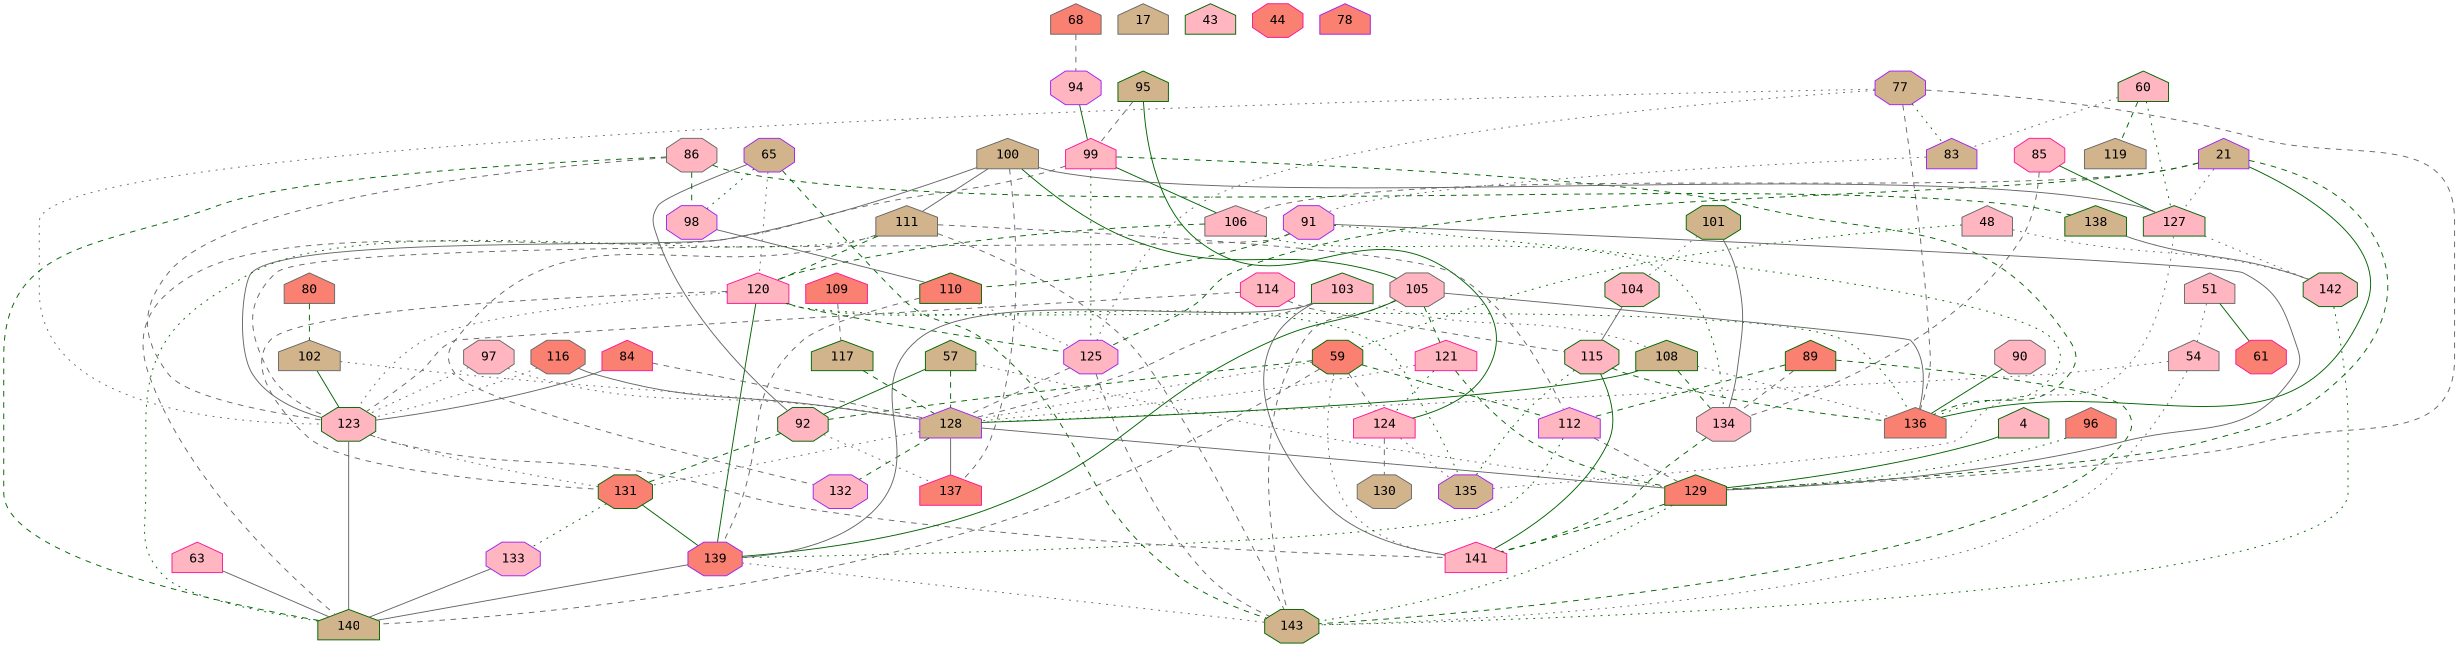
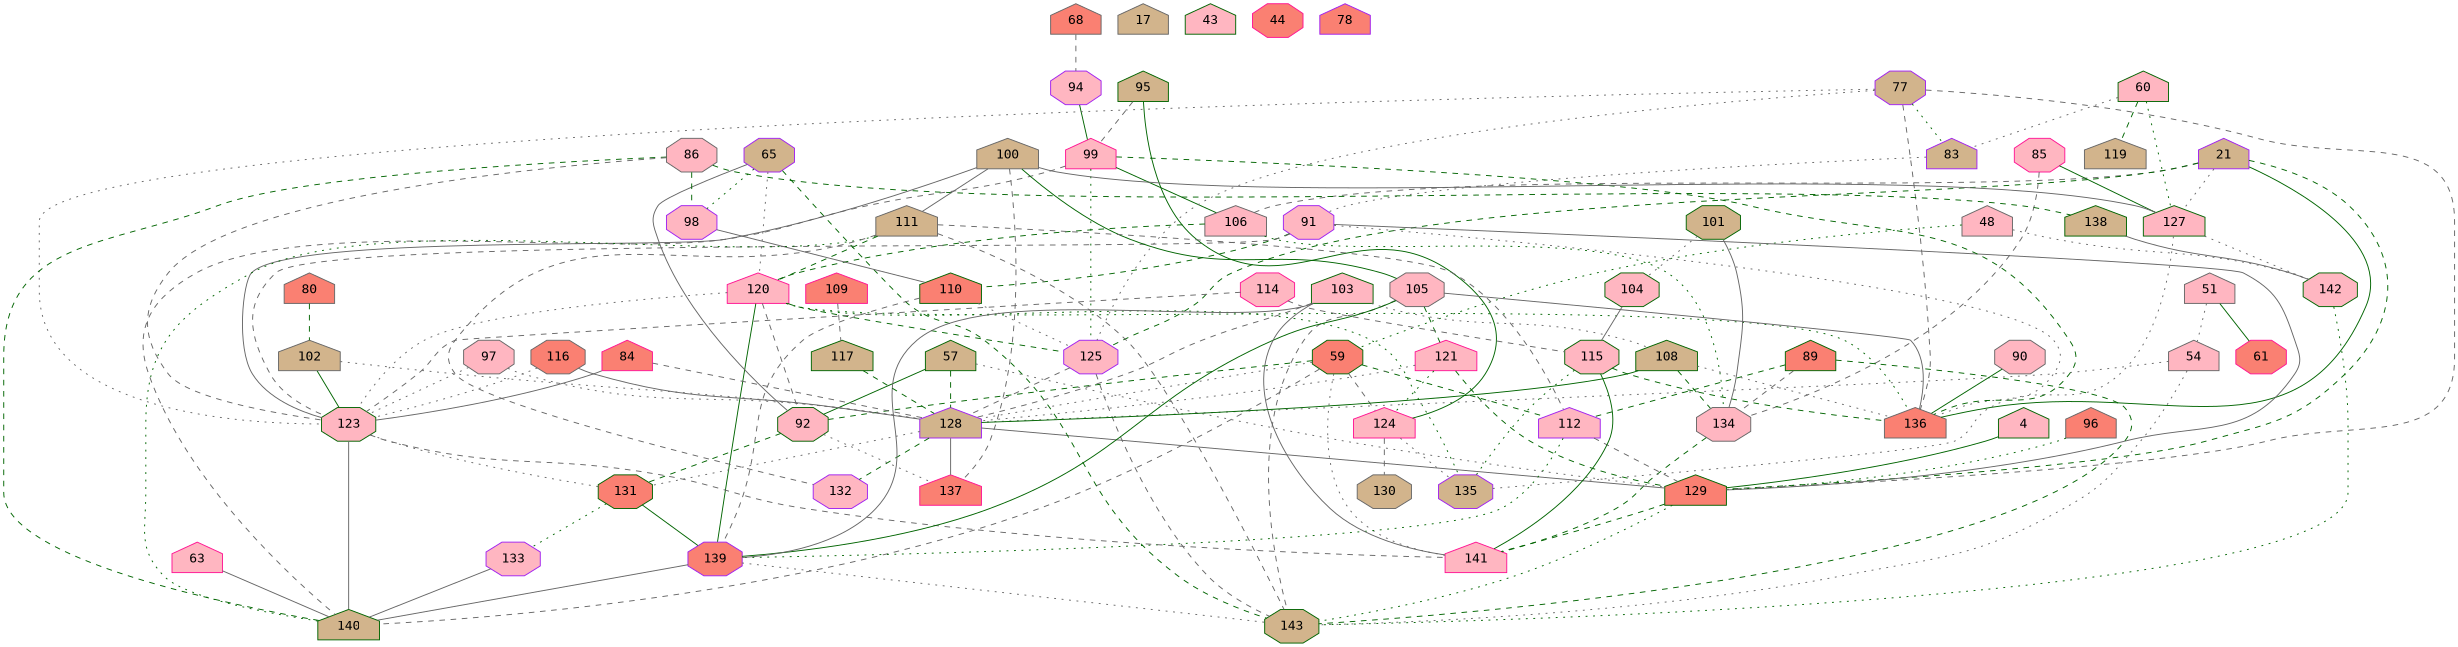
  graph {
    fontname="DejaVu Sans Mono"
    node [color=darkgreen fillcolor=lightpink fontname="DejaVu Sans Mono" shape=house style=filled]
    edge [color=gray40 fontname="DejaVu Sans Mono" style=dashed]
    129 [fillcolor=salmon super="+9+71"]
    143 [fillcolor=tan shape=octagon super="+87"]
    141 [color=deeppink]
    4
    17 [color=gray40 fillcolor=tan]
    106 [color=gray40 super="+55+52"]
    120 [color=deeppink super="+53"]
    134 [color=gray40 shape=octagon super="+66"]
    21 [color=purple fillcolor=tan]
    125 [color=purple shape=octagon super="+28"]
    127
    136 [color=gray40 fillcolor=salmon super="+33+82+38+45"]
    128 [color=purple fillcolor=tan super="+75+107+93+122"]
    142 [shape=octagon]
    135 [color=purple fillcolor=tan shape=octagon]
    43
    44 [color=deeppink fillcolor=salmon shape=octagon]
    59 [fillcolor=salmon shape=octagon super="+1+31+23+22+25"]
    92 [shape=octagon]
    112 [color=purple]
    124 [color=deeppink super="+32"]
    140 [fillcolor=tan super="+118"]
    48 [color=gray40]
    51 [color=gray40]
    54 [color=gray40]
    61 [color=deeppink fillcolor=salmon shape=octagon]
    131 [fillcolor=salmon shape=octagon super="+113"]
    137 [color=deeppink fillcolor=salmon]
    132 [color=purple shape=octagon]
    57 [fillcolor=tan]
    139 [color=purple fillcolor=salmon shape=octagon super="+5+56+126"]
    130 [color=gray40 fillcolor=tan shape=octagon]
    60 [super="+41"]
    83 [color=purple fillcolor=tan]
    119 [color=gray40 fillcolor=tan]
    91 [color=purple shape=octagon]
    63 [color=deeppink]
    65 [color=purple fillcolor=tan shape=octagon]
    98 [color=purple shape=octagon super="+72"]
    110 [fillcolor=salmon super="+35"]
    123 [shape=octagon super="+81"]
    68 [color=gray40 fillcolor=salmon super="+18"]
    94 [color=purple shape=octagon]
    99 [color=deeppink super="+14+73"]
    78 [color=purple fillcolor=salmon]
    n46 [color=purple fillcolor=tan label=77 shape=octagon]
    80 [color=gray40 fillcolor=salmon]
    102 [color=gray40 fillcolor=tan]
    84 [color=deeppink fillcolor=salmon]
    85 [color=deeppink shape=octagon]
    86 [color=gray40 shape=octagon]
    138 [fillcolor=tan]
    89 [fillcolor=salmon super="+2"]
    90 [color=gray40 shape=octagon]
    133 [color=purple shape=octagon]
    95 [fillcolor=tan]
    96 [color=gray40 fillcolor=salmon]
    97 [color=gray40 shape=octagon]
    100 [color=gray40 fillcolor=tan super="+47"]
    105 [color=gray40 shape=octagon super="+26+88"]
    111 [color=gray40 fillcolor=tan super="+50"]
    121 [color=deeppink super="+11"]
    104 [shape=octagon super="+19"]
    115 [shape=octagon super="+3"]
    101 [fillcolor=tan shape=octagon]
    103 [super="+69"]
    108 [fillcolor=tan super="+7"]
    109 [color=deeppink fillcolor=salmon]
    117 [fillcolor=tan]
    114 [color=deeppink shape=octagon]
    116 [color=gray40 fillcolor=salmon shape=octagon]
    129 -- 143 [color=darkgreen style=dotted]
    129 -- 141 [color=darkgreen]
    4 -- 129 [color=darkgreen style=solid]
    106 -- 120 [color=darkgreen]
    106 -- 134 [color=darkgreen style=dotted]
    120 -- 125 [color=darkgreen weight=2]
    120 -- 136 [color=darkgreen style=dotted weight=2]
    120 -- 135 [color=darkgreen style=dotted]
-   120 -- 131
+   120 -- 92
    120 -- 139 [color=darkgreen style=solid weight=2]
    120 -- 123 [style=dotted]
    134 -- 141 [color=darkgreen weight=2]
    21 -- 129 [color=darkgreen]
    21 -- 106
    21 -- 125 [color=darkgreen]
    21 -- 127 [style=dotted]
    21 -- 136 [color=darkgreen style=solid]
    125 -- 143 [weight=2]
    125 -- 128
    127 -- 142 [style=dotted]
    127 -- 135 [style=dotted]
    128 -- 129 [style=solid]
    128 -- 131 [style=dotted weight=3]
    128 -- 137 [style=solid]
    128 -- 132 [color=darkgreen]
    142 -- 143 [color=darkgreen style=dotted]
    59 -- 141 [style=dotted weight=2]
    59 -- 128 [style=dotted weight=5]
    59 -- 92 [color=darkgreen]
    59 -- 112 [color=darkgreen]
    59 -- 124
    59 -- 140 [weight=3]
    92 -- 131 [color=darkgreen weight=2]
    92 -- 137 [style=dotted]
    112 -- 129
    112 -- 139 [color=darkgreen style=dotted]
    124 -- 135 [style=dotted]
    124 -- 130
    48 -- 142 [style=dotted]
    48 -- 59 [color=darkgreen style=dotted]
    51 -- 54 [style=dotted]
    51 -- 61 [color=darkgreen style=solid]
    54 -- 143 [style=dotted weight=2]
    54 -- 128 [style=dotted]
    131 -- 139 [color=darkgreen style=solid weight=2]
    131 -- 133 [color=darkgreen style=dotted]
    57 -- 129 [style=dotted weight=2]
    57 -- 128 [color=darkgreen]
    57 -- 92 [color=darkgreen style=solid]
    139 -- 143 [style=dotted]
    139 -- 140 [style=solid]
    60 -- 127 [color=darkgreen style=dotted weight=2]
    60 -- 83 [style=dotted]
    60 -- 119 [color=darkgreen]
    83 -- 91 [style=dotted]
    91 -- 129 [style=solid]
-   91 -- 136 [color=darkgreen style=dotted]
+   91 -- 136 [style=dotted]
    91 -- 110 [color=darkgreen]
    91 -- 123
    63 -- 140 [style=solid]
    65 -- 143 [color=darkgreen]
    65 -- 120 [style=dotted]
    65 -- 92 [style=solid]
    65 -- 98 [color=darkgreen style=dotted]
    98 -- 110 [style=solid]
    110 -- 125 [style=dotted]
    110 -- 139
    123 -- 141
    123 -- 140 [style=solid]
    123 -- 131 [style=dotted]
    68 -- 94
    94 -- 99 [color=darkgreen style=solid]
    99 -- 106 [color=darkgreen style=solid]
    99 -- 125 [color=darkgreen style=dotted weight=2]
    99 -- 136 [color=darkgreen]
    99 -- 140
    n46 -- 129
    n46 -- 125 [style=dotted]
    n46 -- 136
    n46 -- 83 [color=darkgreen style=dotted]
    n46 -- 123 [style=dotted]
    80 -- 102 [color=darkgreen]
    102 -- 128 [style=dotted weight=2]
    102 -- 123 [color=darkgreen style=solid]
    84 -- 128
    84 -- 123 [style=solid]
    85 -- 134
    85 -- 127 [color=darkgreen style=solid]
    86 -- 140 [color=darkgreen]
    86 -- 98 [color=darkgreen weight=2]
    86 -- 123
    86 -- 138 [color=darkgreen]
    138 -- 142 [style=solid]
    89 -- 143 [color=darkgreen]
    89 -- 134
    89 -- 112 [color=darkgreen]
    90 -- 136 [color=darkgreen style=solid]
    133 -- 140 [style=solid]
    95 -- 124 [color=darkgreen style=solid]
    95 -- 99
    96 -- 129 [color=darkgreen style=dotted]
    97 -- 128 [style=dotted]
    97 -- 123 [style=dotted]
    100 -- 127 [style=solid]
    100 -- 137
    100 -- 123 [style=solid]
    100 -- 105 [color=darkgreen style=solid]
    100 -- 111 [style=solid]
    105 -- 143 [weight=2]
    105 -- 136 [style=solid]
    105 -- 139 [color=darkgreen style=solid]
    105 -- 121 [color=darkgreen weight=2]
    111 -- 143
    111 -- 120 [color=darkgreen]
    111 -- 112
    111 -- 140 [color=darkgreen style=dotted weight=2]
    111 -- 132
    121 -- 129 [color=darkgreen weight=2]
    121 -- 128 [style=dotted weight=4]
    121 -- 124 [color=darkgreen style=dotted]
    104 -- 115 [style=solid]
    115 -- 141 [color=darkgreen style=solid]
    115 -- 136 [color=darkgreen]
    115 -- 135 [color=darkgreen style=dotted]
    101 -- 134 [style=solid]
    101 -- 104 [style=dotted]
    103 -- 141 [style=solid]
    103 -- 128
    103 -- 139 [style=solid]
    103 -- 108 [style=dotted]
    108 -- 134 [color=darkgreen]
    108 -- 136 [style=dotted weight=2]
    108 -- 128 [color=darkgreen style=solid weight=2]
    109 -- 117
    117 -- 128 [color=darkgreen]
    114 -- 123
    114 -- 115
    116 -- 128 [style=solid]
    116 -- 123 [style=dotted]
  }
